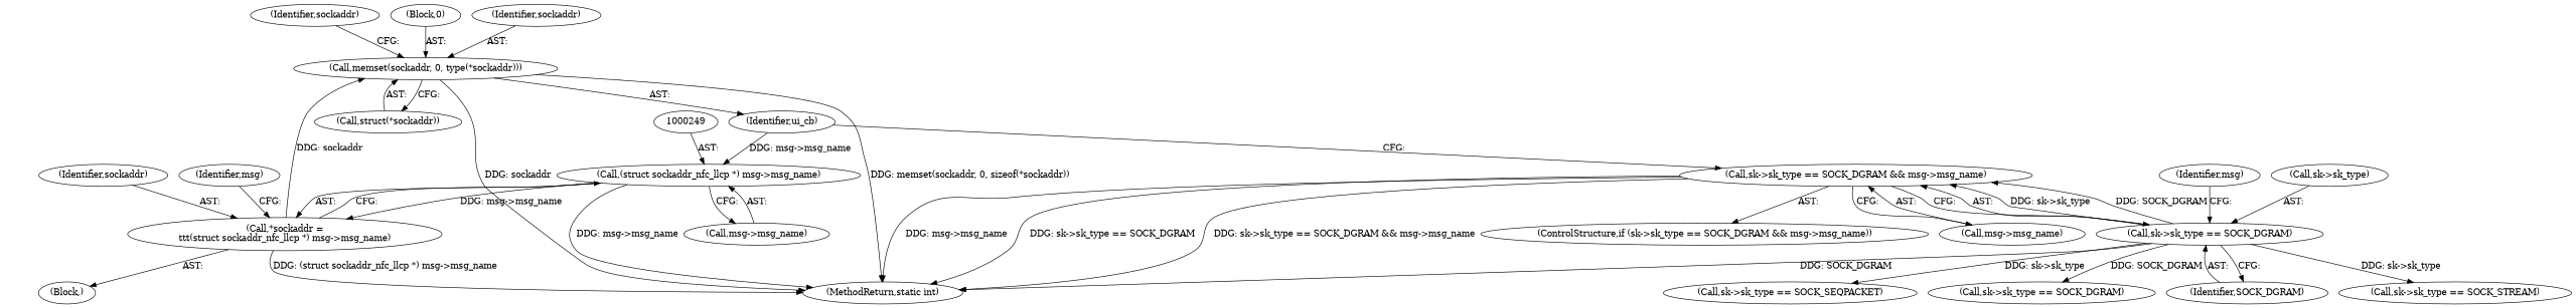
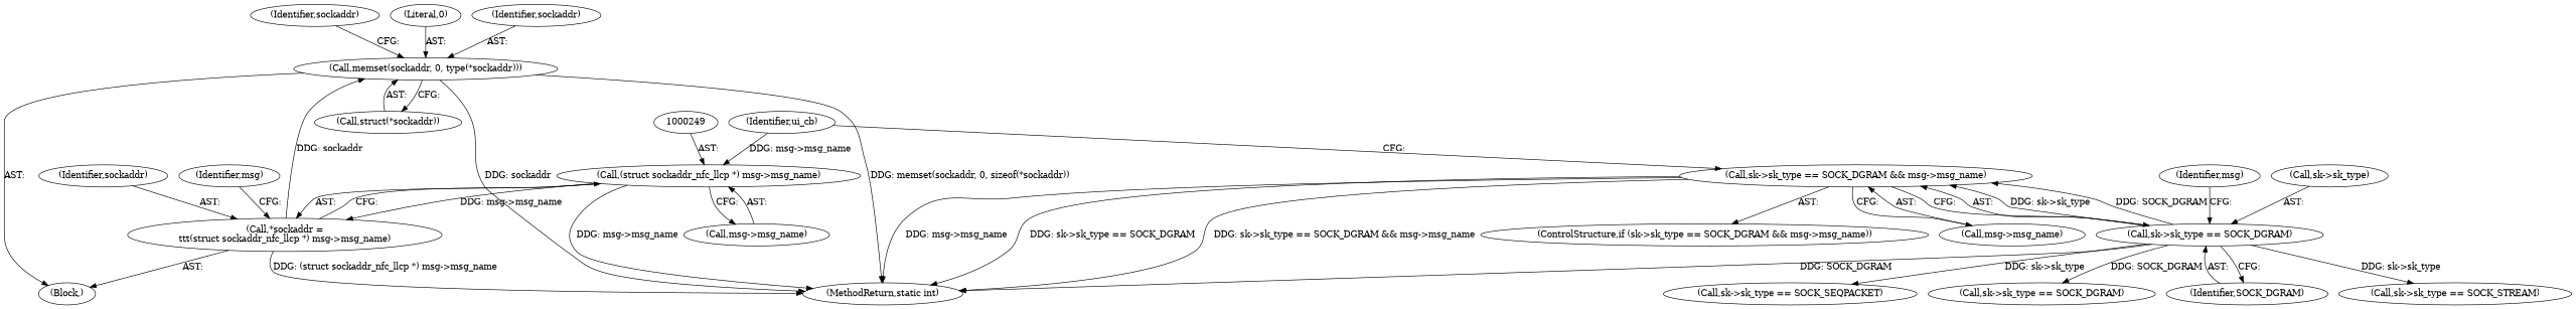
  digraph {
    n1 [label="(Call,memset(sockaddr, 0, type(*sockaddr)))"]
    n2 [label="(Block,)"]
    n3 [label="(Call,struct(*sockaddr))"]
    n4 [label="(MethodReturn,static int)"]
    n5 [label="(Call,*sockaddr =\n\t\t\t(struct sockaddr_nfc_llcp *) msg->msg_name)"]
    n6 [label="(Call,(struct sockaddr_nfc_llcp *) msg->msg_name)"]
    n7 [label="(Call,msg->msg_name)"]
    n8 [label="(Call,sk->sk_type == SOCK_DGRAM && msg->msg_name)"]
    n9 [label="(Call,sk->sk_type == SOCK_DGRAM)"]
    n10 [label="(ControlStructure,if (sk->sk_type == SOCK_DGRAM && msg->msg_name))"]
    n11 [label="(Call,msg->msg_name)"]
    n12 [label="(Identifier,SOCK_DGRAM)"]
    n13 [label="(Call,sk->sk_type == SOCK_STREAM)"]
    n14 [label="(Call,sk->sk_type == SOCK_SEQPACKET)"]
    n15 [label="(Call,sk->sk_type == SOCK_DGRAM)"]
    n16 [label="(Identifier,ui_cb)"]
    n17 [label="(Identifier,msg)"]
    n18 [label="(Call,sk->sk_type)"]
    n19 [label="(Identifier,msg)"]
    n20 [label="(Identifier,sockaddr)"]
-   n21 [label="(Block,0)"]
+   n21 [label="(Literal,0)"]
    n22 [label="(Identifier,sockaddr)"]
    n23 [label="(Identifier,sockaddr)"]
    1000249
-   n1 -> n16 [label="AST: "]
+   n1 -> n2 [label="AST: "]
    n1 -> n3 [label="CFG: "]
    n1 -> n4 [label="DDG: sockaddr"]
    n1 -> n4 [label="DDG: memset(sockaddr, 0, sizeof(*sockaddr))"]
    n3 -> n1 [label="AST: "]
    n5 -> n1 [label="DDG: sockaddr"]
    n5 -> n2 [label="AST: "]
    n5 -> n4 [label="DDG: (struct sockaddr_nfc_llcp *) msg->msg_name"]
    n5 -> n6 [label="CFG: "]
    n6 -> n4 [label="DDG: msg->msg_name"]
    n6 -> n5 [label="AST: "]
    n6 -> n5 [label="DDG: msg->msg_name"]
    n6 -> n7 [label="CFG: "]
    n7 -> n6 [label="AST: "]
    n8 -> n4 [label="DDG: msg->msg_name"]
    n8 -> n4 [label="DDG: sk->sk_type == SOCK_DGRAM"]
    n8 -> n4 [label="DDG: sk->sk_type == SOCK_DGRAM && msg->msg_name"]
    n8 -> n9 [label="CFG: "]
    n8 -> n10 [label="AST: "]
    n8 -> n11 [label="CFG: "]
    n9 -> n4 [label="DDG: SOCK_DGRAM"]
    n9 -> n8 [label="AST: "]
    n9 -> n8 [label="DDG: sk->sk_type"]
    n9 -> n8 [label="DDG: SOCK_DGRAM"]
    n9 -> n12 [label="CFG: "]
    n9 -> n13 [label="DDG: sk->sk_type"]
    n9 -> n14 [label="DDG: sk->sk_type"]
    n9 -> n15 [label="DDG: SOCK_DGRAM"]
    n11 -> n8 [label="AST: "]
    n12 -> n9 [label="AST: "]
    n16 -> n6 [label="DDG: msg->msg_name"]
    n16 -> n8 [label="CFG: "]
    n17 -> n9 [label="CFG: "]
    n18 -> n9 [label="AST: "]
    n19 -> n5 [label="CFG: "]
    n20 -> n1 [label="CFG: "]
    n21 -> n1 [label="AST: "]
    n22 -> n5 [label="AST: "]
    n23 -> n1 [label="AST: "]
    1000249 -> n6 [label="AST: "]
  }
